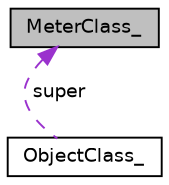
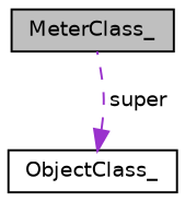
  digraph {
    node [color=black fontname=Helvetica fontsize=10 shape=record style=filled]
    n1 [fillcolor=grey75 fontcolor=black height=0.2 label=MeterClass_ width=0.4]
    n2 [fillcolor=white height=0.2 label=ObjectClass_ width=0.4]
-   n1 -> n2 [color=darkorchid3 dir=back fontname=Helvetica fontsize=10 label=" super" labelfontname=Helvetica labelfontsize=10 style=dashed]
+   n2 -> n1 [color=darkorchid3 dir=back fontname=Helvetica fontsize=10 label=" super" labelfontname=Helvetica labelfontsize=10 style=dashed]
  }
